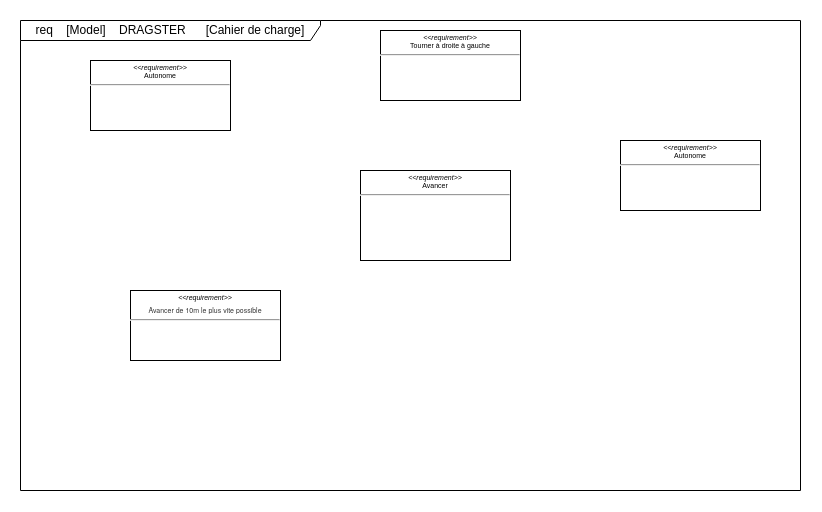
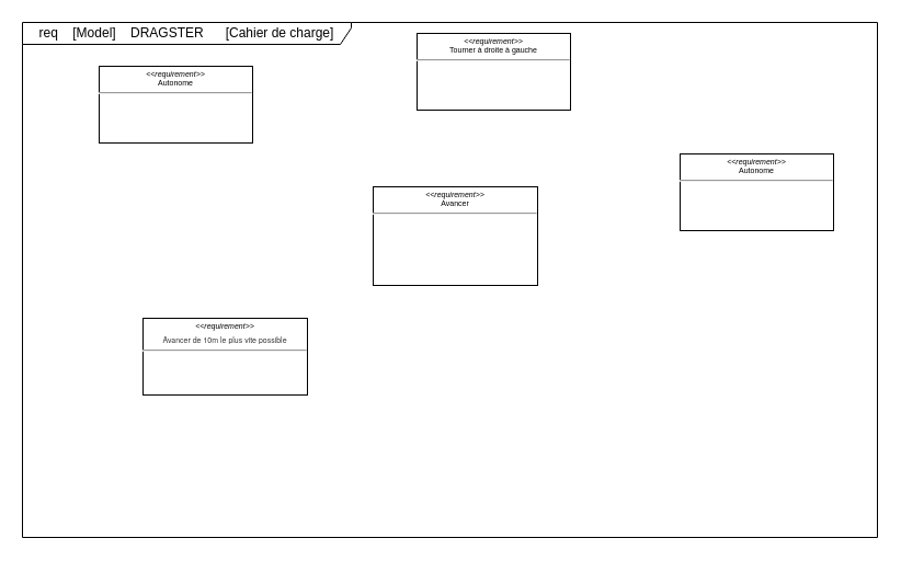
  <mxCell id="0" />
  <mxCell id="1" parent="0" />
  <mxCell id="2" value="req&amp;nbsp; &amp;nbsp; [Model]&amp;nbsp; &amp;nbsp; DRAGSTER&amp;nbsp; &amp;nbsp; &amp;nbsp; [Cahier de charge]" style="shape=umlFrame;whiteSpace=wrap;html=1;pointerEvents=0;width=300;height=20;" vertex="1" parent="1"><mxGeometry x="20" y="20" width="780" height="470" as="geometry" /></mxCell>
  <mxCell id="3" value="&lt;p style=&quot;margin: 4px 0px 0px; text-align: center; font-size: 7px;&quot;&gt;&lt;i style=&quot;font-size: 7px;&quot;&gt;&amp;lt;&amp;lt;requirement&amp;gt;&amp;gt;&lt;/i&gt;&lt;br style=&quot;font-size: 7px;&quot;&gt;Autonome&lt;br style=&quot;font-size: 7px;&quot;&gt;&lt;/p&gt;&lt;hr style=&quot;font-size: 7px;&quot;&gt;&lt;p style=&quot;margin: 0px 0px 0px 4px; font-size: 7px;&quot;&gt;&lt;br style=&quot;font-size: 7px;&quot;&gt;&lt;/p&gt;" style="verticalAlign=top;align=left;overflow=fill;fontSize=7;fontFamily=Helvetica;html=1;whiteSpace=wrap;" vertex="1" parent="1"><mxGeometry x="90" y="60" width="140" height="70" as="geometry" /></mxCell>
- <mxCell id="4" value="&lt;p style=&quot;margin: 4px 0px 0px; text-align: center; font-size: 7px;&quot;&gt;&lt;i style=&quot;font-size: 7px;&quot;&gt;&amp;lt;&amp;lt;requirement&amp;gt;&amp;gt;&lt;/i&gt;&lt;br style=&quot;font-size: 7px;&quot;&gt;Avancer&lt;br style=&quot;font-size: 7px;&quot;&gt;&lt;/p&gt;&lt;hr style=&quot;font-size: 7px;&quot;&gt;&lt;p style=&quot;margin: 0px 0px 0px 4px; font-size: 7px;&quot;&gt;&lt;br style=&quot;font-size: 7px;&quot;&gt;&lt;/p&gt;" style="verticalAlign=top;align=left;overflow=fill;fontSize=7;fontFamily=Helvetica;html=1;whiteSpace=wrap;" vertex="1" parent="1"><mxGeometry x="360" y="170" width="150" height="90" as="geometry" /></mxCell>
+ <mxCell id="4" value="&lt;p style=&quot;margin: 4px 0px 0px; text-align: center; font-size: 7px;&quot;&gt;&lt;i style=&quot;font-size: 7px;&quot;&gt;&amp;lt;&amp;lt;requirement&amp;gt;&amp;gt;&lt;/i&gt;&lt;br style=&quot;font-size: 7px;&quot;&gt;Avancer&lt;br style=&quot;font-size: 7px;&quot;&gt;&lt;/p&gt;&lt;hr style=&quot;font-size: 7px;&quot;&gt;&lt;p style=&quot;margin: 0px 0px 0px 4px; font-size: 7px;&quot;&gt;&lt;br style=&quot;font-size: 7px;&quot;&gt;&lt;/p&gt;" style="verticalAlign=top;align=left;overflow=fill;fontSize=7;fontFamily=Helvetica;html=1;whiteSpace=wrap;" vertex="1" parent="1"><mxGeometry x="340" y="170" width="150" height="90" as="geometry" /></mxCell>
  <mxCell id="5" value="&lt;p style=&quot;margin: 4px 0px 0px; text-align: center; font-size: 7px;&quot;&gt;&lt;i style=&quot;font-size: 7px;&quot;&gt;&amp;lt;&amp;lt;requirement&amp;gt;&amp;gt;&lt;/i&gt;&lt;br style=&quot;font-size: 7px;&quot;&gt;Autonome&lt;br style=&quot;font-size: 7px;&quot;&gt;&lt;/p&gt;&lt;hr style=&quot;font-size: 7px;&quot;&gt;&lt;p style=&quot;margin: 0px 0px 0px 4px; font-size: 7px;&quot;&gt;&lt;br style=&quot;font-size: 7px;&quot;&gt;&lt;/p&gt;" style="verticalAlign=top;align=left;overflow=fill;fontSize=7;fontFamily=Helvetica;html=1;whiteSpace=wrap;" vertex="1" parent="1"><mxGeometry x="620" y="140" width="140" height="70" as="geometry" /></mxCell>
  <mxCell id="6" value="&lt;p style=&quot;margin: 4px 0px 0px; text-align: center; font-size: 7px;&quot;&gt;&lt;i style=&quot;font-size: 7px;&quot;&gt;&amp;lt;&amp;lt;requirement&amp;gt;&amp;gt;&lt;/i&gt;&lt;br style=&quot;font-size: 7px;&quot;&gt;Tourner à droite à gauche&lt;/p&gt;&lt;hr style=&quot;font-size: 7px;&quot;&gt;&lt;p style=&quot;margin: 0px 0px 0px 4px; font-size: 7px;&quot;&gt;&lt;br style=&quot;font-size: 7px;&quot;&gt;&lt;/p&gt;" style="verticalAlign=top;align=left;overflow=fill;fontSize=7;fontFamily=Helvetica;html=1;whiteSpace=wrap;" vertex="1" parent="1"><mxGeometry x="380" y="30" width="140" height="70" as="geometry" /></mxCell>
  <mxCell id="7" value="&lt;p style=&quot;margin: 4px 0px 0px; text-align: center; font-size: 7px;&quot;&gt;&lt;i style=&quot;font-size: 7px;&quot;&gt;&amp;lt;&amp;lt;requirement&amp;gt;&amp;gt;&lt;/i&gt;&lt;/p&gt;&lt;p style=&quot;margin: 4px 0px 0px; text-align: center; font-size: 7px;&quot;&gt;&lt;span style=&quot;color: rgb(51, 51, 51); font-family: &amp;quot;Helvetica Neue&amp;quot;, Helvetica, Arial, sans-serif; background-color: initial; text-align: left;&quot;&gt;Avancer de 10m le plus vite possible&lt;/span&gt;&lt;/p&gt;&lt;hr style=&quot;font-size: 7px;&quot;&gt;&lt;p style=&quot;margin: 0px 0px 0px 4px; font-size: 7px;&quot;&gt;&lt;br style=&quot;font-size: 7px;&quot;&gt;&lt;/p&gt;" style="verticalAlign=top;align=left;overflow=fill;fontSize=7;fontFamily=Helvetica;html=1;whiteSpace=wrap;" vertex="1" parent="1"><mxGeometry x="130" y="290" width="150" height="70" as="geometry" /></mxCell>
